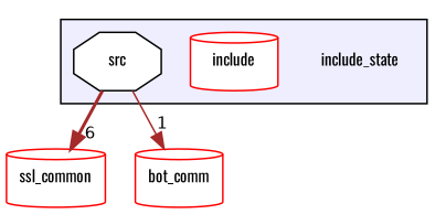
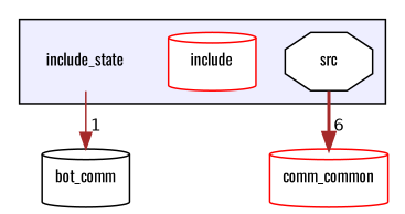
  digraph {
    compound=true
    fontname=Oswald
    node [fontname=Oswald fontsize=10 shape=cylinder color=red fillcolor=white style=filled]
    edge [color=brown fontname=Oswald labeldistance=1.5 labelfontname=Helvetica labelfontsize=10]
    n1 [label=include_state shape=plaintext color="" fillcolor="" style=""]
    n2 [label=include]
    n3 [color=black label=src shape=octagon]
-   n4 [label=ssl_common]
-   n5 [label=bot_comm]
+   n4 [label=comm_common]
+   n5 [color=black label=bot_comm]
    subgraph cluster_1 {
      bgcolor="#eeeeff"
      pencolor=black
      n1
      n2
      n3
    }
    n3 -> n4 [headlabel=6 style=bold]
-   n3 -> n5 [headlabel=1 style=solid]
+   n1 -> n5 [headlabel=1 style=solid]
  }
